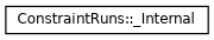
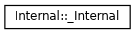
  digraph {
    rankdir=LR
-   n1 [color=black fillcolor=white fontname=Helvetica fontsize=10 height=0.2 label="ConstraintRuns::_Internal" shape=record style=filled width=0.4]
+   n1 [color=black fillcolor=white fontname=Helvetica fontsize=10 height=0.2 label="Internal::_Internal" shape=record style=filled width=0.4]
  }
